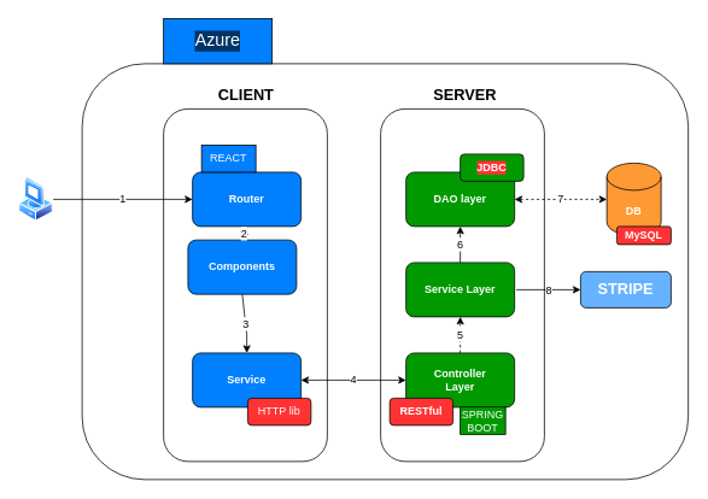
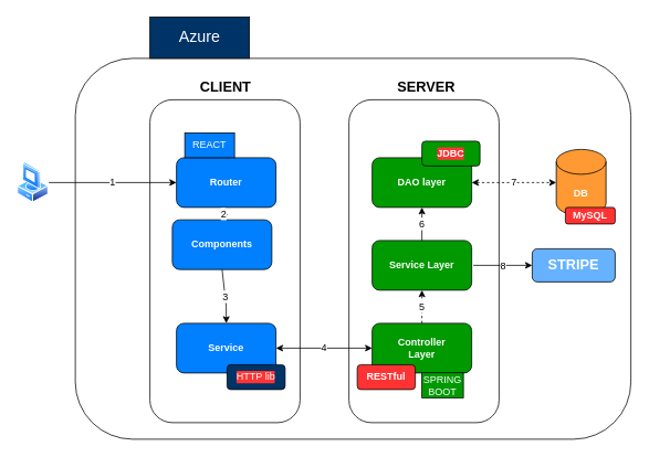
  <mxCell id="0" />
  <mxCell id="1" parent="0" />
  <mxCell id="2" value="" style="rounded=1;whiteSpace=wrap;html=1;" vertex="1" parent="1"><mxGeometry x="90" y="70" width="670" height="460" as="geometry" /></mxCell>
  <mxCell id="3" value="&lt;font style=&quot;background-color: rgb(0, 127, 255);&quot; color=&quot;#ffffff&quot;&gt;&lt;b&gt;Router&lt;/b&gt;&lt;/font&gt;" style="rounded=1;whiteSpace=wrap;html=1;fontColor=#007FFF;fillColor=#007FFF;" vertex="1" parent="1"><mxGeometry x="212" y="190" width="120" height="60" as="geometry" /></mxCell>
  <mxCell id="4" value="Components" style="rounded=1;whiteSpace=wrap;html=1;fontColor=#FFFFFF;fillColor=#007FFF;fontStyle=1" vertex="1" parent="1"><mxGeometry x="207" y="265" width="120" height="60" as="geometry" /></mxCell>
  <mxCell id="5" value="Service" style="rounded=1;whiteSpace=wrap;html=1;fontColor=#FFFFFF;fillColor=#007FFF;fontStyle=1" vertex="1" parent="1"><mxGeometry x="212" y="390" width="120" height="60" as="geometry" /></mxCell>
  <mxCell id="6" value="Controller&lt;br&gt;Layer" style="rounded=1;whiteSpace=wrap;html=1;fontColor=#FFFFFF;fillColor=#009900;fontStyle=1" vertex="1" parent="1"><mxGeometry x="448" y="390" width="120" height="60" as="geometry" /></mxCell>
  <mxCell id="7" value="DB" style="shape=cylinder3;whiteSpace=wrap;html=1;boundedLbl=1;backgroundOutline=1;size=15;fontColor=#FFFFFF;fillColor=#FF9933;fontStyle=1" vertex="1" parent="1"><mxGeometry x="670" y="180" width="60" height="80" as="geometry" /></mxCell>
- <mxCell id="8" value="&lt;font style=&quot;font-size: 19px;&quot;&gt;Azure&lt;/font&gt;" style="rounded=0;whiteSpace=wrap;html=1;labelBackgroundColor=#003366;fontColor=#FFFFFF;fillColor=#007fff;" vertex="1" parent="1"><mxGeometry x="180" y="20" width="120" height="50" as="geometry" /></mxCell>
+ <mxCell id="8" value="&lt;font style=&quot;font-size: 19px;&quot;&gt;Azure&lt;/font&gt;" style="rounded=0;whiteSpace=wrap;html=1;labelBackgroundColor=#003366;fontColor=#FFFFFF;fillColor=#003366;" vertex="1" parent="1"><mxGeometry x="180" y="20" width="120" height="50" as="geometry" /></mxCell>
  <mxCell id="9" value="Service Layer" style="rounded=1;whiteSpace=wrap;html=1;fontColor=#FFFFFF;fillColor=#009900;fontStyle=1" vertex="1" parent="1"><mxGeometry x="448" y="290" width="120" height="60" as="geometry" /></mxCell>
  <mxCell id="10" value="DAO layer" style="rounded=1;whiteSpace=wrap;html=1;fontColor=#FFFFFF;fillColor=#009900;fontStyle=1" vertex="1" parent="1"><mxGeometry x="448" y="190" width="120" height="60" as="geometry" /></mxCell>
- <mxCell id="11" value="HTTP lib" style="rounded=1;whiteSpace=wrap;html=1;labelBackgroundColor=#FF3333;fontSize=12;fontColor=#FFFFFF;fillColor=#FF3333;" vertex="1" parent="1"><mxGeometry x="273" y="440" width="70" height="30" as="geometry" /></mxCell>
+ <mxCell id="11" value="HTTP lib" style="rounded=1;whiteSpace=wrap;html=1;labelBackgroundColor=#FF3333;fontSize=12;fontColor=#FFFFFF;fillColor=#003366;" vertex="1" parent="1"><mxGeometry x="273" y="440" width="70" height="30" as="geometry" /></mxCell>
  <mxCell id="12" value="4" style="endArrow=classic;startArrow=classic;html=1;rounded=0;fontSize=12;fontColor=#000000;entryX=0;entryY=0.5;entryDx=0;entryDy=0;" edge="1" parent="1" source="5" target="6"><mxGeometry width="50" height="50" relative="1" as="geometry"><mxPoint x="408" y="390" as="sourcePoint" /><mxPoint x="428" y="340" as="targetPoint" /></mxGeometry></mxCell>
  <mxCell id="13" value="&lt;font color=&quot;#000000&quot;&gt;2&lt;/font&gt;" style="endArrow=classic;html=1;rounded=0;fontSize=12;fontColor=#FFFFFF;entryX=0.5;entryY=0;entryDx=0;entryDy=0;exitX=0.5;exitY=1;exitDx=0;exitDy=0;" edge="1" parent="1" source="3" target="4"><mxGeometry width="50" height="50" relative="1" as="geometry"><mxPoint x="351" y="520" as="sourcePoint" /><mxPoint x="401" y="470" as="targetPoint" /></mxGeometry></mxCell>
  <mxCell id="14" value="3" style="endArrow=classic;html=1;rounded=0;fontSize=12;fontColor=#000000;entryX=0.5;entryY=0;entryDx=0;entryDy=0;exitX=0.5;exitY=1;exitDx=0;exitDy=0;" edge="1" parent="1" source="4" target="5"><mxGeometry width="50" height="50" relative="1" as="geometry"><mxPoint x="351" y="520" as="sourcePoint" /><mxPoint x="401" y="470" as="targetPoint" /><Array as="points"><mxPoint x="272" y="370" /></Array></mxGeometry></mxCell>
  <mxCell id="15" value="&lt;font color=&quot;#000000&quot;&gt;5&lt;/font&gt;" style="endArrow=classic;html=1;rounded=0;fontSize=12;fontColor=#FFFFFF;entryX=0.5;entryY=1;entryDx=0;entryDy=0;exitX=0.5;exitY=0;exitDx=0;exitDy=0;dashed=1;" edge="1" parent="1" source="6" target="9"><mxGeometry width="50" height="50" relative="1" as="geometry"><mxPoint x="408" y="520" as="sourcePoint" /><mxPoint x="458" y="470" as="targetPoint" /></mxGeometry></mxCell>
  <mxCell id="16" value="&lt;font color=&quot;#000000&quot;&gt;6&lt;/font&gt;" style="endArrow=classic;html=1;rounded=0;fontSize=12;fontColor=#FFFFFF;entryX=0.5;entryY=1;entryDx=0;entryDy=0;exitX=0.5;exitY=0;exitDx=0;exitDy=0;" edge="1" parent="1" source="9" target="10"><mxGeometry width="50" height="50" relative="1" as="geometry"><mxPoint x="408" y="520" as="sourcePoint" /><mxPoint x="458" y="470" as="targetPoint" /></mxGeometry></mxCell>
  <mxCell id="17" value="&lt;font color=&quot;#000000&quot;&gt;7&lt;/font&gt;" style="endArrow=classic;startArrow=classic;html=1;rounded=0;fontSize=12;fontColor=#FFFFFF;entryX=0;entryY=0.5;entryDx=0;entryDy=0;entryPerimeter=0;exitX=1;exitY=0.5;exitDx=0;exitDy=0;dashed=1;" edge="1" parent="1" source="10" target="7"><mxGeometry width="50" height="50" relative="1" as="geometry"><mxPoint x="388" y="480" as="sourcePoint" /><mxPoint x="438" y="430" as="targetPoint" /></mxGeometry></mxCell>
  <mxCell id="18" value="REACT" style="rounded=0;whiteSpace=wrap;html=1;labelBackgroundColor=#007FFF;fontSize=12;fontColor=#FFFFFF;fillColor=#007FFF;" vertex="1" parent="1"><mxGeometry x="222" y="160" width="60" height="30" as="geometry" /></mxCell>
  <mxCell id="19" value="SPRING BOOT" style="rounded=0;whiteSpace=wrap;html=1;labelBackgroundColor=#009900;fontSize=12;fontColor=#FFFFFF;fillColor=#009900;" vertex="1" parent="1"><mxGeometry x="508" y="450" width="50" height="30" as="geometry" /></mxCell>
  <mxCell id="20" value="&lt;font color=&quot;#000000&quot;&gt;1&lt;br&gt;&lt;/font&gt;" style="endArrow=classic;html=1;rounded=0;fontSize=12;fontColor=#FFFFFF;entryX=0;entryY=0.5;entryDx=0;entryDy=0;" edge="1" parent="1" source="21" target="3"><mxGeometry width="50" height="50" relative="1" as="geometry"><mxPoint x="109" y="180" as="sourcePoint" /><mxPoint x="438" y="420" as="targetPoint" /></mxGeometry></mxCell>
  <mxCell id="21" value="" style="aspect=fixed;perimeter=ellipsePerimeter;html=1;align=center;shadow=0;dashed=0;spacingTop=3;image;image=img/lib/active_directory/vista_client.svg;labelBackgroundColor=#009900;fontSize=17;fontColor=#000000;fillColor=#009900;" vertex="1" parent="1"><mxGeometry x="20" y="195" width="38" height="50" as="geometry" /></mxCell>
  <mxCell id="22" value="RESTful" style="rounded=1;whiteSpace=wrap;html=1;labelBackgroundColor=#FF3333;fontSize=12;fontColor=#FFFFFF;fillColor=#FF3333;fontStyle=1" vertex="1" parent="1"><mxGeometry x="430" y="440" width="70" height="30" as="geometry" /></mxCell>
  <mxCell id="23" value="JDBC" style="rounded=1;whiteSpace=wrap;html=1;labelBackgroundColor=#FF3333;fontSize=12;fontColor=#FFFFFF;fillColor=#009900;fontStyle=1;" vertex="1" parent="1"><mxGeometry x="508" y="170" width="70" height="30" as="geometry" /></mxCell>
  <mxCell id="24" value="MySQL" style="rounded=1;whiteSpace=wrap;html=1;labelBackgroundColor=#FF3333;fontSize=12;fontColor=#FFFFFF;fillColor=#FF3333;fontStyle=1" vertex="1" parent="1"><mxGeometry x="681" y="250" width="60" height="20" as="geometry" /></mxCell>
  <mxCell id="25" value="" style="rounded=1;whiteSpace=wrap;html=1;labelBackgroundColor=none;fontSize=17;fontColor=#000000;fillColor=none;" vertex="1" parent="1"><mxGeometry x="180" y="120" width="181" height="390" as="geometry" /></mxCell>
  <mxCell id="26" value="" style="rounded=1;whiteSpace=wrap;html=1;labelBackgroundColor=none;fontSize=17;fontColor=#000000;fillColor=none;" vertex="1" parent="1"><mxGeometry x="420" y="120" width="181" height="390" as="geometry" /></mxCell>
  <mxCell id="27" value="&lt;b&gt;CLIENT&lt;/b&gt;" style="text;html=1;align=center;verticalAlign=middle;resizable=0;points=[];autosize=1;strokeColor=none;fillColor=none;fontSize=17;fontColor=#000000;" vertex="1" parent="1"><mxGeometry x="230.5" y="90" width="80" height="30" as="geometry" /></mxCell>
  <mxCell id="28" value="&lt;b&gt;SERVER&lt;br&gt;&lt;/b&gt;" style="text;html=1;align=center;verticalAlign=middle;resizable=0;points=[];autosize=1;strokeColor=none;fillColor=none;fontSize=17;fontColor=#000000;" vertex="1" parent="1"><mxGeometry x="468" y="90" width="90" height="30" as="geometry" /></mxCell>
  <mxCell id="29" value="STRIPE" style="rounded=1;whiteSpace=wrap;html=1;labelBackgroundColor=none;fontSize=17;fontColor=#FFFFFF;fillColor=#66B2FF;fontStyle=1" vertex="1" parent="1"><mxGeometry x="641" y="300" width="100" height="40" as="geometry" /></mxCell>
  <mxCell id="30" value="&lt;font style=&quot;font-size: 12px;&quot; color=&quot;#000000&quot;&gt;8&lt;/font&gt;" style="endArrow=classic;html=1;rounded=0;fontSize=17;fontColor=#FFFFFF;entryX=0;entryY=0.5;entryDx=0;entryDy=0;" edge="1" parent="1" target="29"><mxGeometry width="50" height="50" relative="1" as="geometry"><mxPoint x="570" y="320" as="sourcePoint" /><mxPoint x="618" y="275" as="targetPoint" /></mxGeometry></mxCell>
